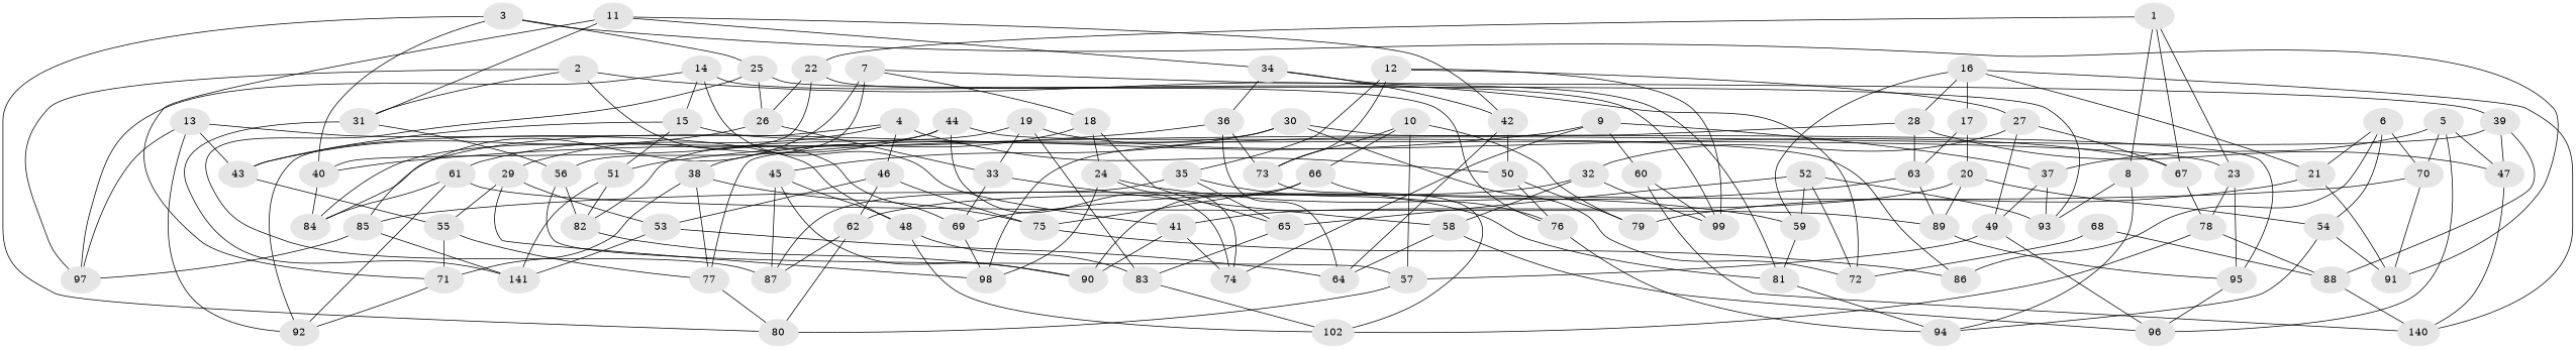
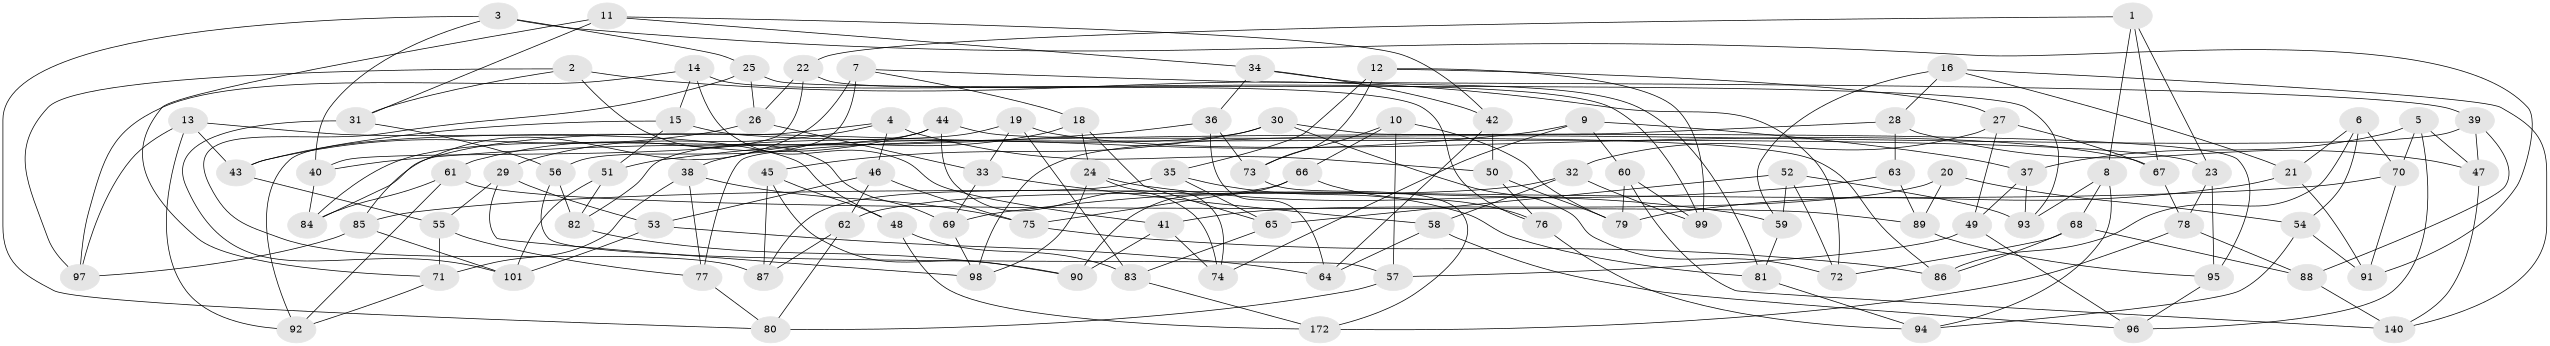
  graph {
    node [color=gray90 style=filled]
    1
    8
    22
    23
    67
    68
    93
    94
    40
    26
    76
    78
    95
    2
    31
    69
    72
    97
    56
-   101 [label=141]
+   101
    98
    3
    25
    80
    91
    87
    84
    4
    29
    46
    50
    92
    53
    55
    62
    75
    79
    5
    37
    47
    70
    96
    49
    n44 [label=140]
    85
    6
    21
    54
    86
    7
    18
    39
    24
    38
    65
    88
    57
    82
    9
    51
    60
    74
    99
    10
    66
    73
    90
-   102
+   102 [label=172]
    11
    34
    42
    71
    36
    81
    64
    12
    27
    35
    32
    13
    43
    48
    83
    14
    15
    41
    16
-   17
    59
    28
    20
    63
    89
    77
    19
    33
    58
    30
    45
    44
    61
    52
    1 -- 8
    1 -- 22
    1 -- 23
    1 -- 67
+   8 -- 68
    8 -- 93
    8 -- 94
    22 -- 40
    22 -- 26
    22 -- 76
    23 -- 78
    23 -- 95
    67 -- 78
    68 -- 72
+   68 -- 86
    68 -- 88
    40 -- 84
    26 -- 43
    26 -- 33
    76 -- 94
    78 -- 88
    78 -- 102
    95 -- 96
    2 -- 31
    2 -- 69
    2 -- 72
    2 -- 97
    31 -- 56
    31 -- 101
    69 -- 98
    56 -- 57
    56 -- 82
    3 -- 40
    3 -- 25
    3 -- 80
    3 -- 91
    25 -- 93
    25 -- 26
    25 -- 87
    4 -- 29
    4 -- 46
    4 -- 50
    4 -- 92
    29 -- 98
    29 -- 53
    29 -- 55
    46 -- 53
    46 -- 62
    46 -- 75
    50 -- 76
    50 -- 79
    53 -- 101
    53 -- 64
    55 -- 71
    55 -- 77
    62 -- 80
    62 -- 87
    75 -- 86
    5 -- 37
    5 -- 47
    5 -- 70
    5 -- 96
    37 -- 93
    37 -- 49
    47 -- n44
    70 -- 91
    70 -- 85
    49 -- 96
    49 -- 57
    85 -- 97
    85 -- 101
    6 -- 70
    6 -- 21
    6 -- 54
    6 -- 86
    21 -- 91
    21 -- 79
    54 -- 94
    54 -- 91
    7 -- 56
    7 -- 85
    7 -- 18
    7 -- 39
    18 -- 24
    18 -- 38
    18 -- 65
    39 -- 98
    39 -- 47
    39 -- 88
    24 -- 98
    24 -- 74
    24 -- 59
    38 -- 75
    38 -- 71
    38 -- 77
    65 -- 83
    88 -- n44
    57 -- 80
    82 -- 90
    9 -- 37
    9 -- 51
    9 -- 60
    9 -- 74
    51 -- 101
    51 -- 82
+   60 -- 79
    60 -- n44
    60 -- 99
    10 -- 79
    10 -- 57
    10 -- 66
    10 -- 73
    66 -- 76
    66 -- 75
    66 -- 90
    73 -- 102
    11 -- 31
    11 -- 34
    11 -- 42
    11 -- 71
    34 -- 42
    34 -- 36
    34 -- 81
    42 -- 50
    42 -- 64
    71 -- 92
    36 -- 40
    36 -- 73
    36 -- 64
    81 -- 94
    12 -- 99
    12 -- 73
    12 -- 27
    12 -- 35
    27 -- 67
    27 -- 49
    27 -- 32
    35 -- 87
    35 -- 65
    35 -- 81
    32 -- 62
    32 -- 99
    32 -- 58
    13 -- 97
    13 -- 92
    13 -- 43
    13 -- 48
    43 -- 55
    48 -- 102
    48 -- 83
    83 -- 102
    14 -- 97
    14 -- 99
    14 -- 15
    14 -- 41
    15 -- 23
    15 -- 51
    15 -- 43
    41 -- 74
    41 -- 90
    16 -- n44
    16 -- 21
-   16 -- 17
    16 -- 59
    16 -- 28
-   17 -- 20
-   17 -- 63
    59 -- 81
    28 -- 47
    28 -- 63
    28 -- 77
    20 -- 54
    20 -- 41
    20 -- 89
    63 -- 69
    63 -- 89
    89 -- 95
    77 -- 80
    19 -- 67
    19 -- 82
    19 -- 83
    19 -- 33
    33 -- 69
    33 -- 58
    58 -- 96
    58 -- 64
    30 -- 95
    30 -- 72
    30 -- 84
    30 -- 45
    45 -- 87
    45 -- 90
    45 -- 48
    44 -- 84
    44 -- 86
    44 -- 74
    44 -- 61
    61 -- 84
    61 -- 92
    61 -- 89
    52 -- 93
    52 -- 72
    52 -- 65
    52 -- 59
  }
